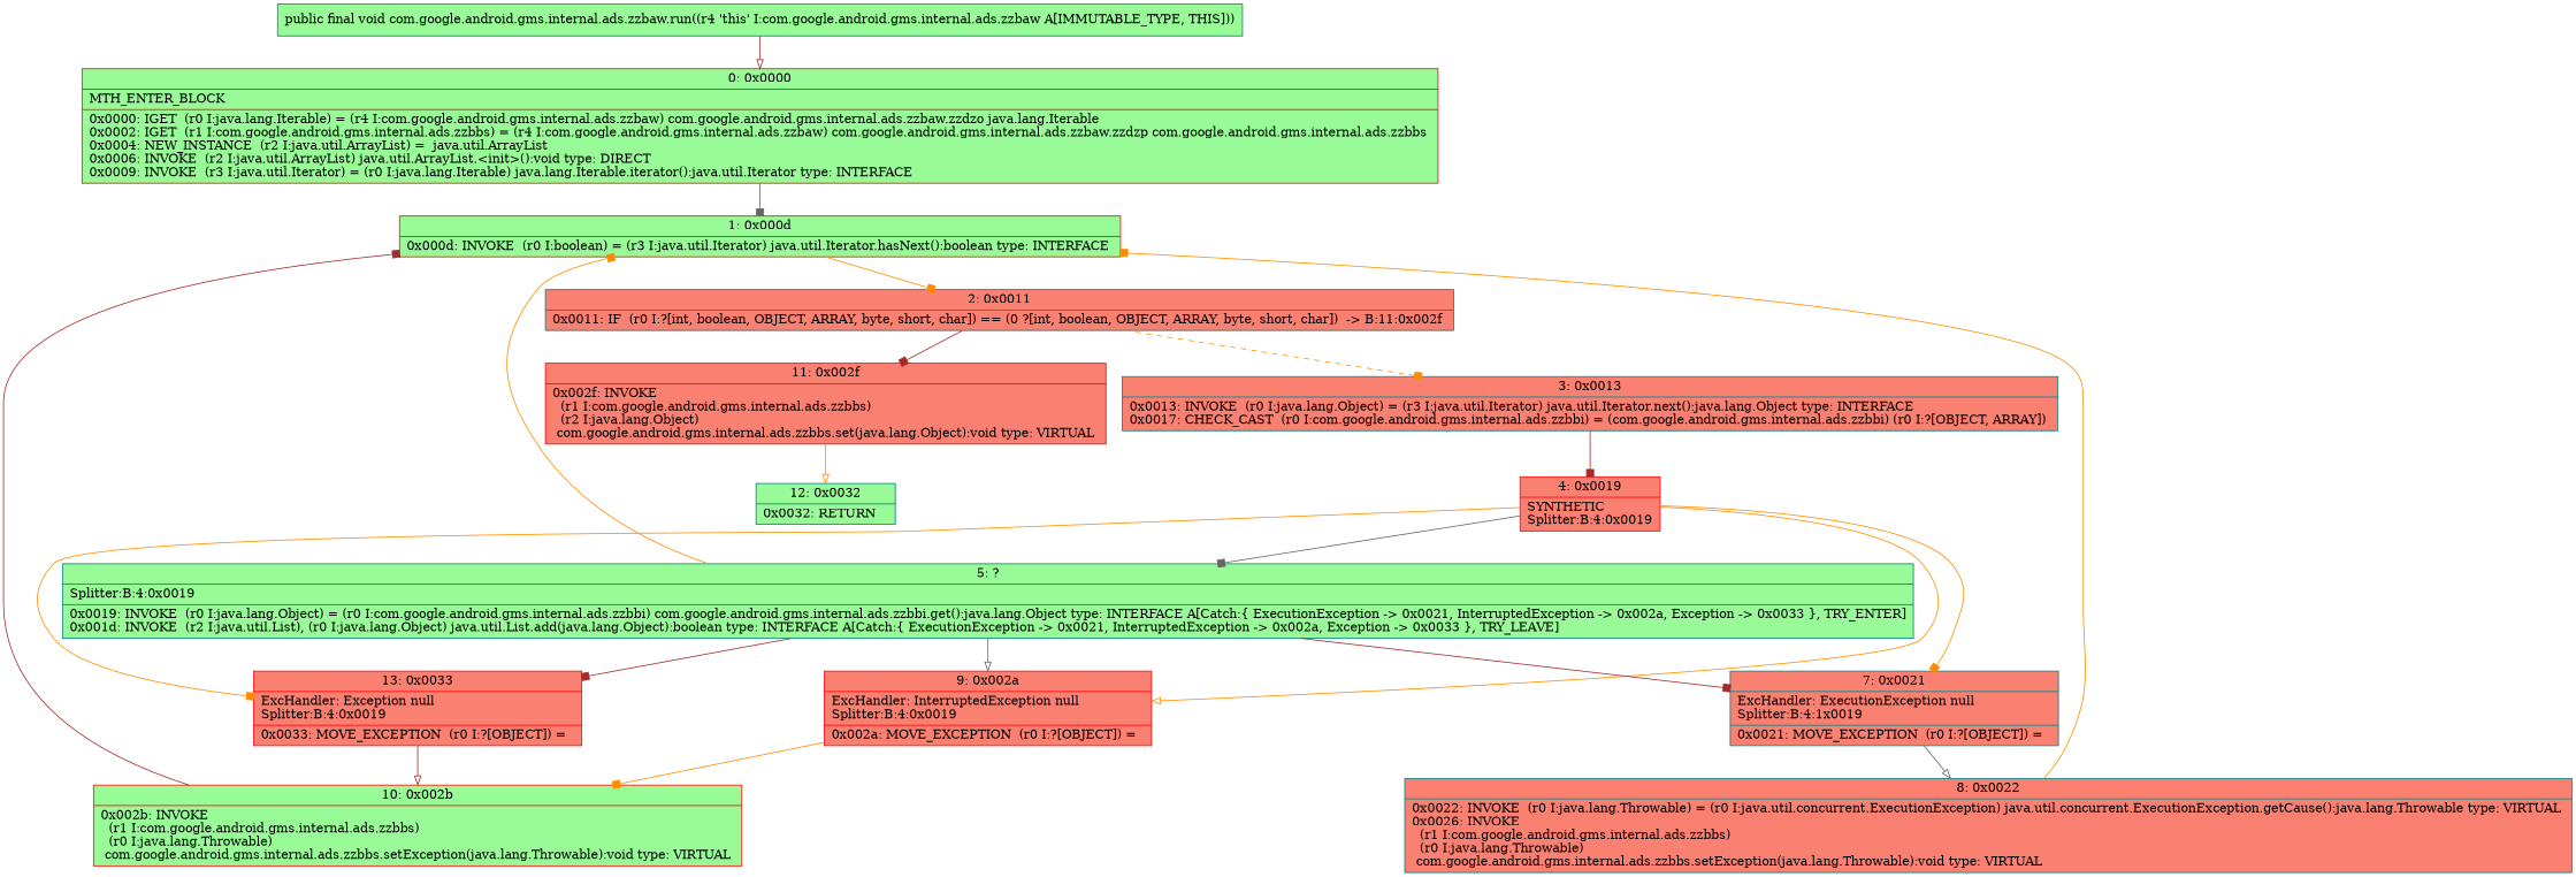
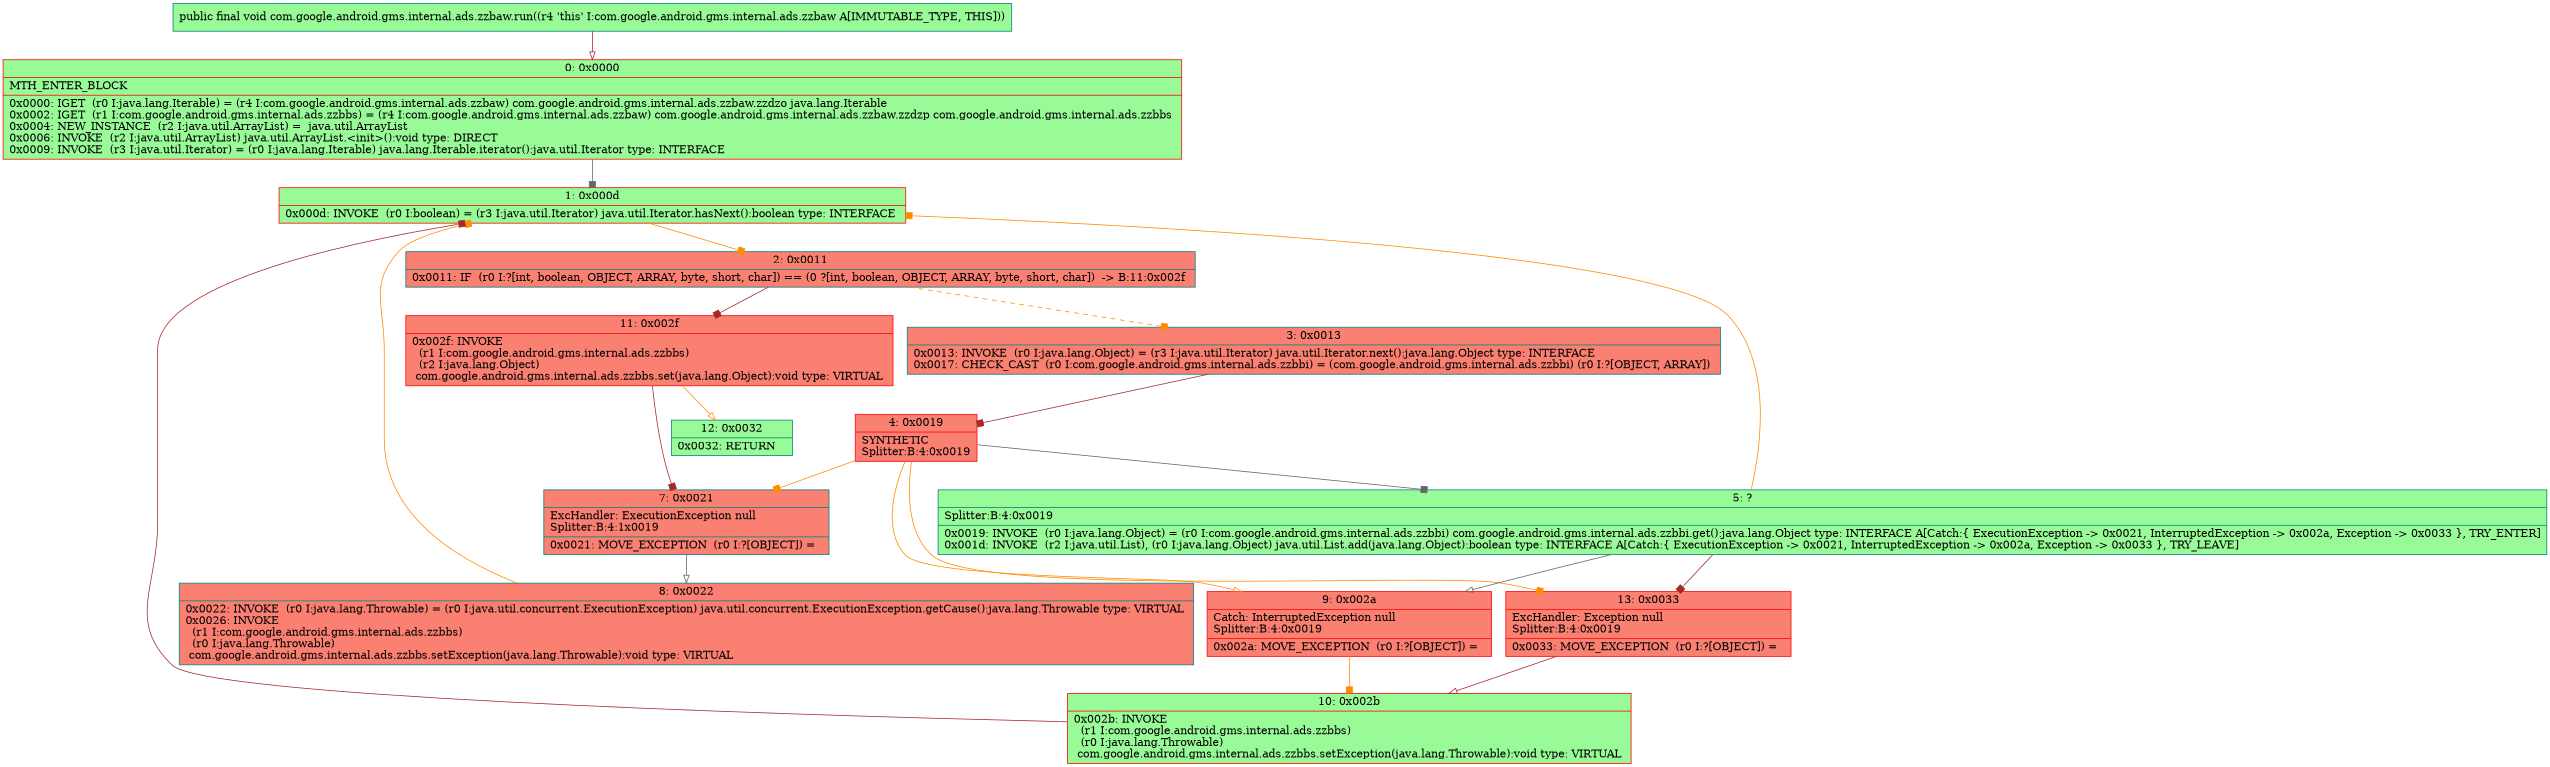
  digraph {
    node [color=red fillcolor=salmon shape=record style=filled]
    edge [arrowhead=box color=darkorange]
    n1 [fillcolor=palegreen label="{0\:\ 0x0000|MTH_ENTER_BLOCK\l|0x0000: IGET  (r0 I:java.lang.Iterable) = (r4 I:com.google.android.gms.internal.ads.zzbaw) com.google.android.gms.internal.ads.zzbaw.zzdzo java.lang.Iterable \l0x0002: IGET  (r1 I:com.google.android.gms.internal.ads.zzbbs) = (r4 I:com.google.android.gms.internal.ads.zzbaw) com.google.android.gms.internal.ads.zzbaw.zzdzp com.google.android.gms.internal.ads.zzbbs \l0x0004: NEW_INSTANCE  (r2 I:java.util.ArrayList) =  java.util.ArrayList \l0x0006: INVOKE  (r2 I:java.util.ArrayList) java.util.ArrayList.\<init\>():void type: DIRECT \l0x0009: INVOKE  (r3 I:java.util.Iterator) = (r0 I:java.lang.Iterable) java.lang.Iterable.iterator():java.util.Iterator type: INTERFACE \l}"]
    n2 [fillcolor=palegreen label="{1\:\ 0x000d|0x000d: INVOKE  (r0 I:boolean) = (r3 I:java.util.Iterator) java.util.Iterator.hasNext():boolean type: INTERFACE \l}"]
    n3 [color=teal label="{2\:\ 0x0011|0x0011: IF  (r0 I:?[int, boolean, OBJECT, ARRAY, byte, short, char]) == (0 ?[int, boolean, OBJECT, ARRAY, byte, short, char])  \-\> B:11:0x002f \l}"]
    n4 [color=teal label="{3\:\ 0x0013|0x0013: INVOKE  (r0 I:java.lang.Object) = (r3 I:java.util.Iterator) java.util.Iterator.next():java.lang.Object type: INTERFACE \l0x0017: CHECK_CAST  (r0 I:com.google.android.gms.internal.ads.zzbbi) = (com.google.android.gms.internal.ads.zzbbi) (r0 I:?[OBJECT, ARRAY]) \l}"]
    n5 [label="{11\:\ 0x002f|0x002f: INVOKE  \l  (r1 I:com.google.android.gms.internal.ads.zzbbs)\l  (r2 I:java.lang.Object)\l com.google.android.gms.internal.ads.zzbbs.set(java.lang.Object):void type: VIRTUAL \l}"]
    n6 [label="{4\:\ 0x0019|SYNTHETIC\lSplitter:B:4:0x0019\l}"]
    n7 [color=teal fillcolor=palegreen label="{12\:\ 0x0032|0x0032: RETURN   \l}"]
    n8 [color=teal fillcolor=palegreen label="{5\:\ ?|Splitter:B:4:0x0019\l|0x0019: INVOKE  (r0 I:java.lang.Object) = (r0 I:com.google.android.gms.internal.ads.zzbbi) com.google.android.gms.internal.ads.zzbbi.get():java.lang.Object type: INTERFACE A[Catch:\{ ExecutionException \-\> 0x0021, InterruptedException \-\> 0x002a, Exception \-\> 0x0033 \}, TRY_ENTER]\l0x001d: INVOKE  (r2 I:java.util.List), (r0 I:java.lang.Object) java.util.List.add(java.lang.Object):boolean type: INTERFACE A[Catch:\{ ExecutionException \-\> 0x0021, InterruptedException \-\> 0x002a, Exception \-\> 0x0033 \}, TRY_LEAVE]\l}"]
    n9 [color=teal label="{7\:\ 0x0021|ExcHandler: ExecutionException null\lSplitter:B:4:1x0019\l|0x0021: MOVE_EXCEPTION  (r0 I:?[OBJECT]) =  \l}"]
-   n10 [label="{9\:\ 0x002a|ExcHandler: InterruptedException null\lSplitter:B:4:0x0019\l|0x002a: MOVE_EXCEPTION  (r0 I:?[OBJECT]) =  \l}"]
+   n10 [label="{9\:\ 0x002a|Catch: InterruptedException null\lSplitter:B:4:0x0019\l|0x002a: MOVE_EXCEPTION  (r0 I:?[OBJECT]) =  \l}"]
    n11 [label="{13\:\ 0x0033|ExcHandler: Exception null\lSplitter:B:4:0x0019\l|0x0033: MOVE_EXCEPTION  (r0 I:?[OBJECT]) =  \l}"]
    n12 [color=teal label="{8\:\ 0x0022|0x0022: INVOKE  (r0 I:java.lang.Throwable) = (r0 I:java.util.concurrent.ExecutionException) java.util.concurrent.ExecutionException.getCause():java.lang.Throwable type: VIRTUAL \l0x0026: INVOKE  \l  (r1 I:com.google.android.gms.internal.ads.zzbbs)\l  (r0 I:java.lang.Throwable)\l com.google.android.gms.internal.ads.zzbbs.setException(java.lang.Throwable):void type: VIRTUAL \l}"]
    n13 [fillcolor=palegreen label="{10\:\ 0x002b|0x002b: INVOKE  \l  (r1 I:com.google.android.gms.internal.ads.zzbbs)\l  (r0 I:java.lang.Throwable)\l com.google.android.gms.internal.ads.zzbbs.setException(java.lang.Throwable):void type: VIRTUAL \l}"]
    n14 [color=teal fillcolor=palegreen label="{public final void com.google.android.gms.internal.ads.zzbaw.run((r4 'this' I:com.google.android.gms.internal.ads.zzbaw A[IMMUTABLE_TYPE, THIS])) }"]
    n1 -> n2 [color=gray40]
    n2 -> n3
    n3 -> n4 [style=dashed]
    n3 -> n5 [color=brown]
    n4 -> n6 [color=brown]
    n5 -> n7 [arrowhead=onormal]
    n6 -> n8 [color=gray40]
    n6 -> n9
    n6 -> n10 [arrowhead=onormal]
    n6 -> n11
    n8 -> n2
-   n8 -> n9 [color=brown]
+   n5 -> n9 [color=brown]
    n8 -> n10 [arrowhead=onormal color=gray40]
    n8 -> n11 [color=brown]
    n9 -> n12 [arrowhead=onormal color=gray40]
    n10 -> n13
    n11 -> n13 [arrowhead=onormal color=brown]
    n12 -> n2
    n13 -> n2 [color=brown]
    n14 -> n1 [arrowhead=onormal color=brown]
  }
